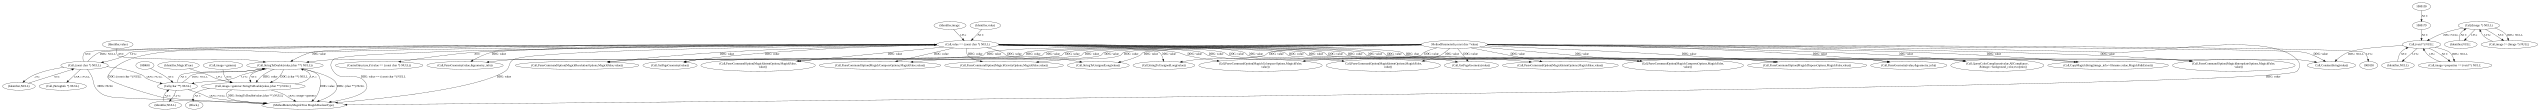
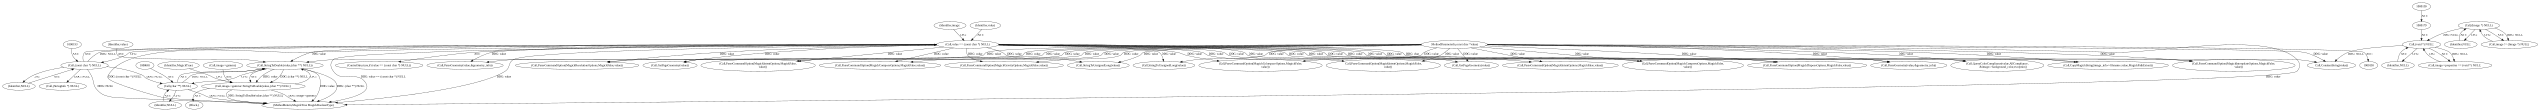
  digraph {
    fontname="Liberation Serif"
    node [fontname="Liberation Serif"]
    edge [fontname="Liberation Serif"]
    n1 [label="(Call,StringToDouble(value,(char **) NULL))"]
    n2 [label="(Call,(char **) NULL)"]
    n3 [label="(Call,image->gamma=StringToDouble(value,(char **) NULL))"]
    n4 [label="(MethodReturn,MagickTrue MagickBooleanType)"]
    n5 [label="(Identifier,NULL)"]
    n6 [label="(Block,)"]
    n7 [label="(Call,value == (const char *) NULL)"]
    n8 [label="(Call,(const char *) NULL)"]
    n9 [label="(Call,ParseCommandOption(MagickGravityOptions,MagickFalse,value))"]
    n10 [label="(Call,ParseCommandOption(MagickIntentOptions,MagickFalse,value))"]
    n11 [label="(Call,ParseCommandOption(MagickResolutionOptions,MagickFalse,value))"]
    n12 [label="(Call,GetPageGeometry(value))"]
    n13 [label="(Call,ParseCommandOption(MagickComposeOptions,MagickFalse,value))"]
    n14 [label="(Call,StringToUnsignedLong(value))"]
    n15 [label="(Call,GetPageGeometry(value))"]
    n16 [label="(Call,ParseGeometry(value,&geometry_info))"]
    n17 [label="(Call,QueryColorCompliance(value,AllCompliance,\n               &image->background_color,exception))"]
    n18 [label="(Call,CopyMagickString(image_info->filename,value,MagickPathExtent))"]
    n19 [label="(Call,ParseCommandOption(MagickInterpolateOptions,MagickFalse,\n            value))"]
    n20 [label="(ControlStructure,if (value == (const char *) NULL))"]
    n21 [label="(Call,ParseGeometry(value,&geometry_info))"]
    n22 [label="(Call,ConstantString(value))"]
    n23 [label="(Call,ParseCommandOption(MagickIntentOptions,MagickFalse,\n            value))"]
    n24 [label="(Call,StringToUnsignedLong(value))"]
    n25 [label="(Call,ParseCommandOption(MagickColorspaceOptions,MagickFalse,\n            value))"]
    n26 [label="(Call,ParseCommandOption(MagickIntentOptions,MagickFalse,\n            value))"]
    n27 [label="(Call,ParseCommandOption(MagickCompressOptions,MagickFalse,\n            value))"]
    n28 [label="(Call,ParseCommandOption(MagickDisposeOptions,MagickFalse,value))"]
    n29 [label="(Identifier,NULL)"]
    n30 [label="(Call,(StringInfo *) NULL)"]
    n31 [label="(MethodParameterIn,const char *value)"]
    1000138
    n33 [label="(Call,(void *) NULL)"]
    n34 [label="(Call,image->properties == (void *) NULL)"]
    n35 [label="(Identifier,NULL)"]
    n36 [label="(Call,(Image *) NULL)"]
    n37 [label="(Call,image != (Image *) NULL)"]
    n38 [label="(Identifier,NULL)"]
    n39 [label="(Identifier,MagickTrue)"]
    n40 [label="(Identifier,value)"]
    n41 [label="(Identifier,value)"]
    n42 [label="(Call,image->gamma)"]
    n43 [label="(Identifier,image)"]
+   1000193
    1000179
    1000150
    1000665
    n1 -> n2 [label="CFG: "]
    n1 -> n3 [label="AST: "]
    n1 -> n3 [label="DDG: value"]
    n1 -> n3 [label="DDG: (char **) NULL"]
    n1 -> n4 [label="DDG: value"]
    n1 -> n4 [label="DDG: (char **) NULL"]
    n2 -> n1 [label="AST: "]
    n2 -> n1 [label="DDG: NULL"]
    n2 -> n4 [label="DDG: NULL"]
    n2 -> n5 [label="CFG: "]
    n3 -> n1 [label="CFG: "]
    n3 -> n4 [label="DDG: StringToDouble(value,(char **) NULL)"]
    n3 -> n4 [label="DDG: image->gamma"]
    n3 -> n6 [label="AST: "]
    n5 -> n2 [label="AST: "]
    n7 -> n1 [label="DDG: value"]
    n7 -> n4 [label="DDG: value == (const char *) NULL"]
    n7 -> n4 [label="DDG: value"]
    n7 -> n4 [label="DDG: (const char *) NULL"]
    n7 -> n8 [label="CFG: "]
    n7 -> n9 [label="DDG: value"]
    n7 -> n10 [label="DDG: value"]
    n7 -> n11 [label="DDG: value"]
    n7 -> n12 [label="DDG: value"]
    n7 -> n13 [label="DDG: value"]
    n7 -> n14 [label="DDG: value"]
    n7 -> n15 [label="DDG: value"]
    n7 -> n16 [label="DDG: value"]
    n7 -> n17 [label="DDG: value"]
    n7 -> n18 [label="DDG: value"]
    n7 -> n19 [label="DDG: value"]
    n7 -> n20 [label="AST: "]
    n7 -> n21 [label="DDG: value"]
    n7 -> n22 [label="DDG: char"]
    n7 -> n23 [label="DDG: value"]
    n7 -> n24 [label="DDG: value"]
    n7 -> n25 [label="DDG: value"]
    n7 -> n26 [label="DDG: value"]
    n7 -> n27 [label="DDG: value"]
    n7 -> n28 [label="DDG: value"]
    n8 -> n2 [label="DDG: NULL"]
    n8 -> n4 [label="DDG: NULL"]
    n8 -> n7 [label="AST: "]
    n8 -> n7 [label="DDG: NULL"]
    n8 -> n29 [label="CFG: "]
    n8 -> n30 [label="DDG: NULL"]
    n29 -> n8 [label="AST: "]
    n31 -> n1 [label="DDG: value"]
    n31 -> n4 [label="DDG: value"]
    n31 -> n9 [label="DDG: value"]
    n31 -> n10 [label="DDG: value"]
    n31 -> n11 [label="DDG: value"]
    n31 -> n12 [label="DDG: value"]
    n31 -> n13 [label="DDG: value"]
    n31 -> n14 [label="DDG: value"]
    n31 -> n15 [label="DDG: value"]
    n31 -> n16 [label="DDG: value"]
    n31 -> n17 [label="DDG: value"]
    n31 -> n18 [label="DDG: value"]
    n31 -> n19 [label="DDG: value"]
    n31 -> n21 [label="DDG: value"]
    n31 -> n22 [label="DDG: value"]
    n31 -> n23 [label="DDG: value"]
    n31 -> n24 [label="DDG: value"]
    n31 -> n25 [label="DDG: value"]
    n31 -> n26 [label="DDG: value"]
    n31 -> n27 [label="DDG: value"]
    n31 -> n28 [label="DDG: value"]
-   n31 -> 1000138 [label="CFG: "]
+   n31 -> 1000138 [label="AST: "]
    n33 -> n22 [label="DDG: NULL"]
    n33 -> n34 [label="AST: "]
    n33 -> n34 [label="DDG: NULL"]
    n33 -> n35 [label="CFG: "]
    n34 -> n33 [label="CFG: "]
    n35 -> n33 [label="AST: "]
    n36 -> n33 [label="DDG: NULL"]
    n36 -> n37 [label="AST: "]
    n36 -> n37 [label="DDG: NULL"]
    n36 -> n38 [label="CFG: "]
    n37 -> n36 [label="CFG: "]
    n38 -> n36 [label="AST: "]
    n39 -> n3 [label="CFG: "]
    n40 -> n1 [label="AST: "]
    n41 -> n7 [label="AST: "]
    n42 -> n3 [label="AST: "]
    n43 -> n7 [label="CFG: "]
+   1000193 -> n8 [label="AST: "]
    1000179 -> n33 [label="AST: "]
    1000150 -> 1000179 [label="AST: "]
    1000665 -> n2 [label="AST: "]
  }
